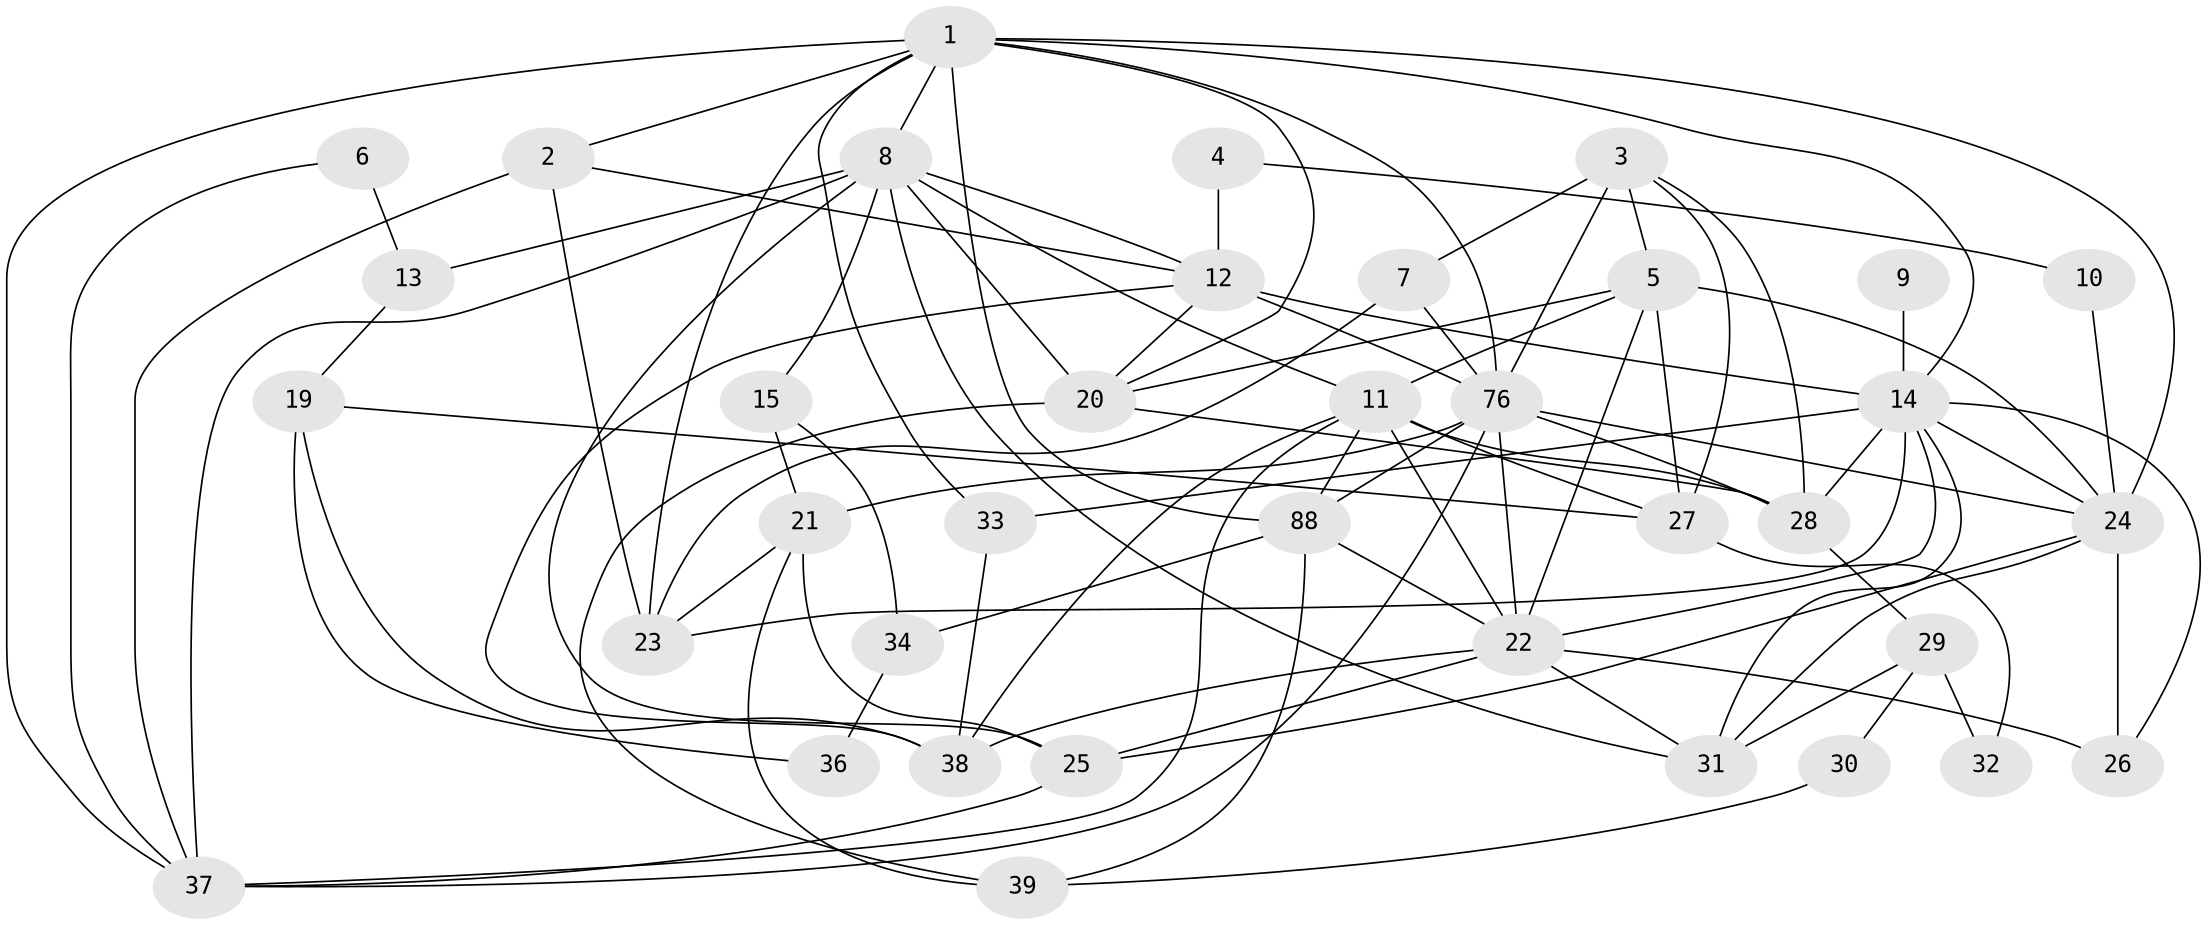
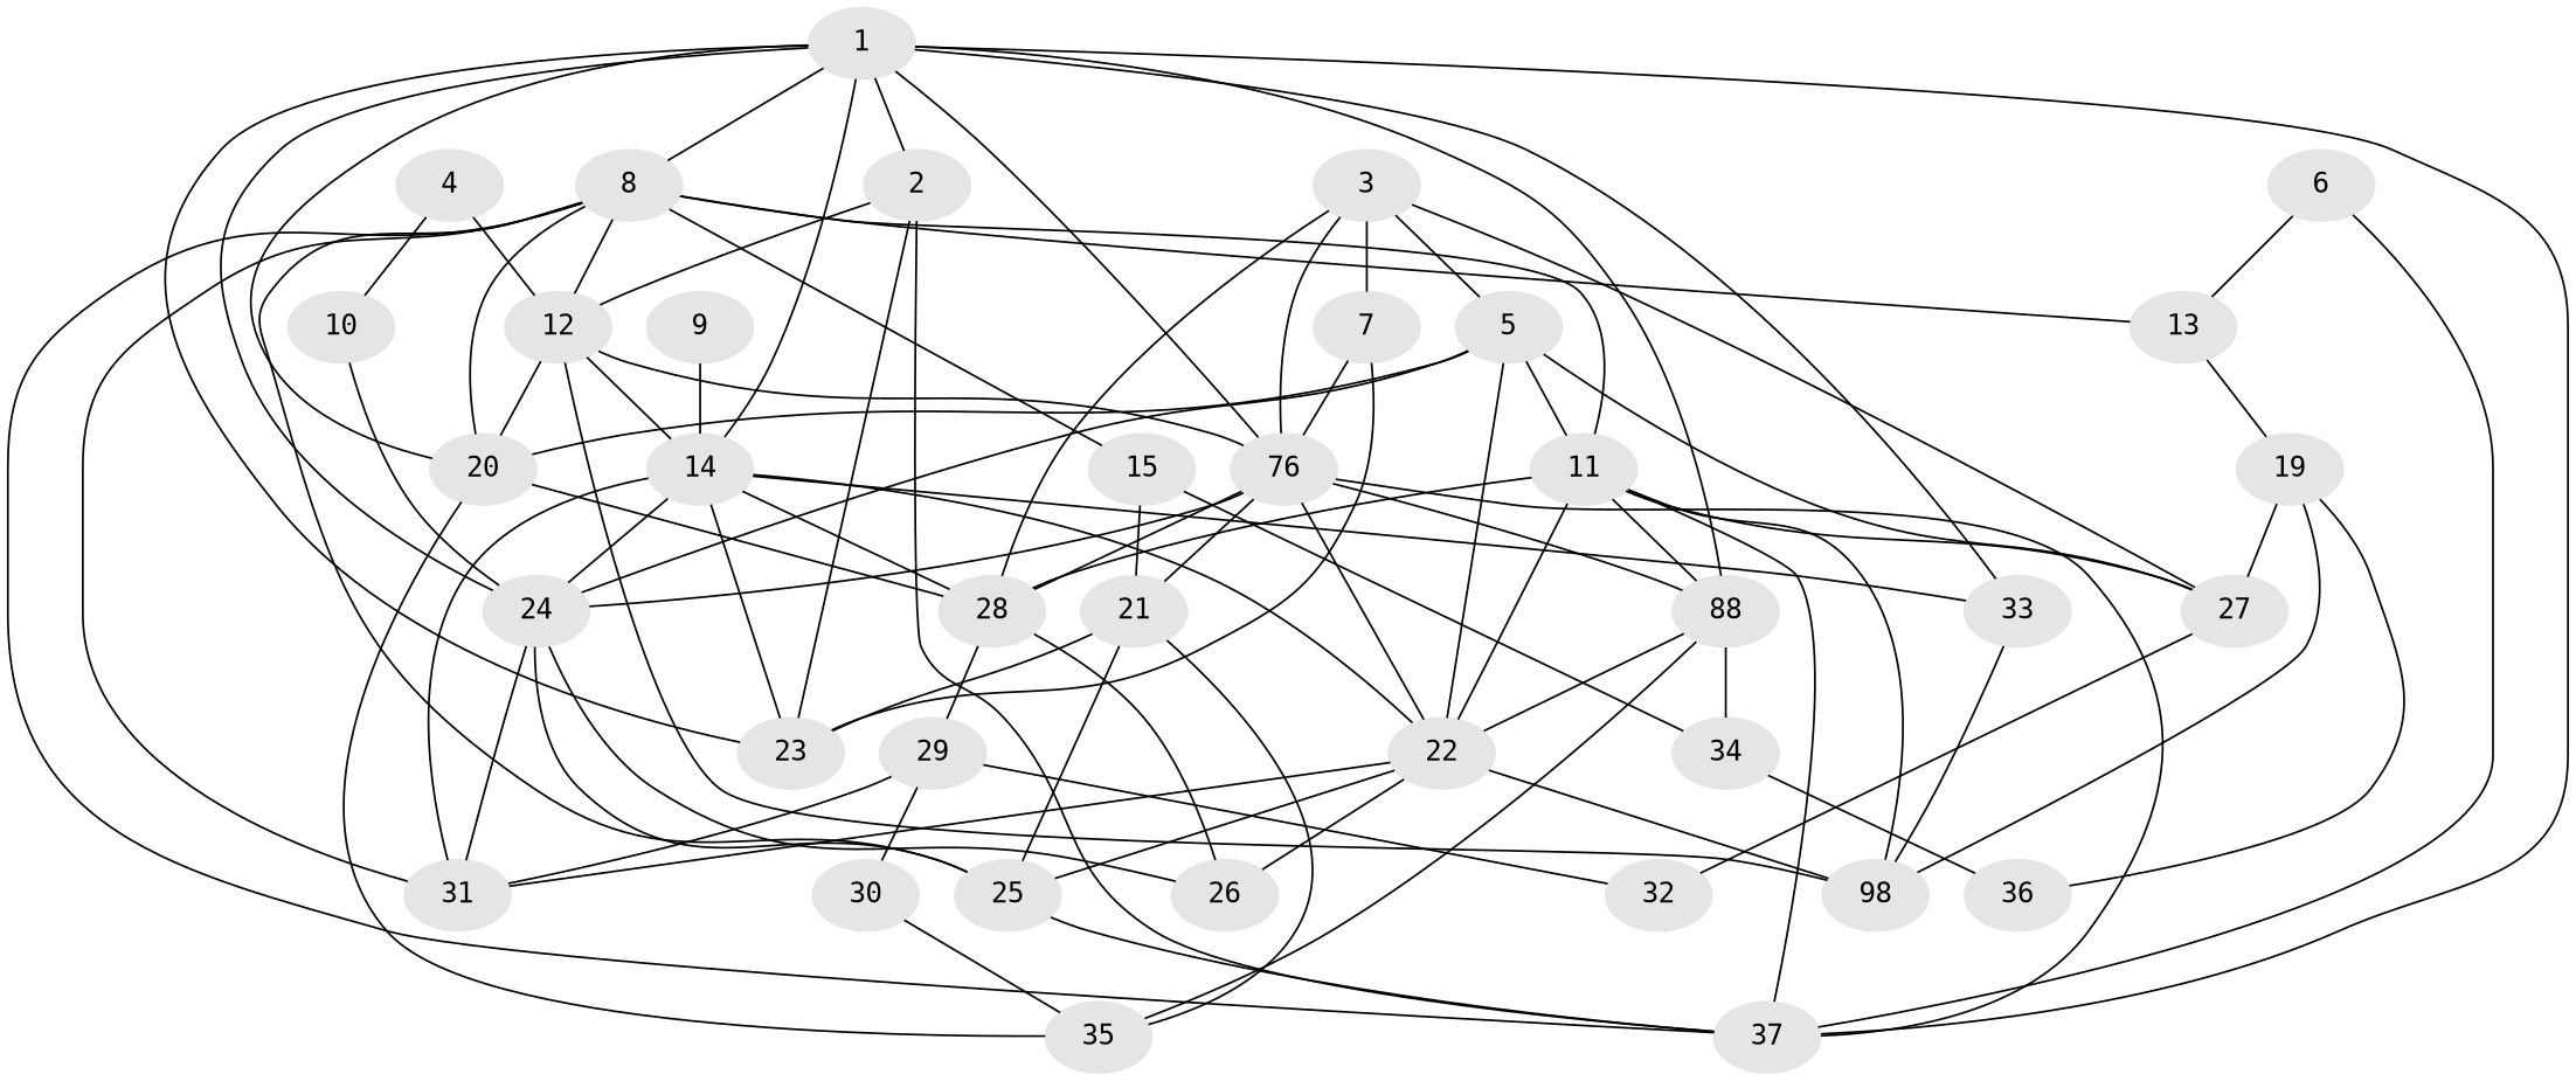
  graph {
    fontname="DejaVu Sans Mono"
    node [color=gray90 fontname="DejaVu Sans Mono" style=filled]
    edge [fontname="DejaVu Sans Mono" weight=1.0]
    1
    2
    8
    14
    n5 [label=76]
    n6 [label=88]
    20
    23
    24
    33
    37
    12
    11
    13
    15
    25
    31
    22
    28
    26
    21
    34
-   35 [label=39]
-   38
+   35
+   38 [label=98]
    29
    3
    5
    7
    27
    32
    4
    10
    6
    19
    9
    36
    30
    1 -- 2
    1 -- 8
    1 -- 14
    1 -- n5
    1 -- n6
    1 -- 20
    1 -- 23
    1 -- 24
    1 -- 33
    1 -- 37
    2 -- 23 [weight=3.0]
    2 -- 37
    2 -- 12
    8 -- 20
    8 -- 37
    8 -- 12
    8 -- 11
    8 -- 13 [weight=2.0]
    8 -- 15
    8 -- 25
    8 -- 31
    14 -- 23
    14 -- 24
    14 -- 33
    14 -- 31
    14 -- 22
    14 -- 28
-   14 -- 26
+   28 -- 26
    n5 -- n6
    n5 -- 24
    n5 -- 37
    n5 -- 22
    n5 -- 28 [weight=3.0]
    n5 -- 21
    n6 -- 22 [weight=2.0]
    n6 -- 34
    n6 -- 35
    20 -- 28
    20 -- 35
    24 -- 25
    24 -- 31
    24 -- 26
    33 -- 38
    12 -- 14
    12 -- n5 [weight=2.0]
    12 -- 20
    12 -- 38 [weight=2.0]
    11 -- n6
    11 -- 37
    11 -- 22
    11 -- 28 [weight=2.0]
    11 -- 38
    11 -- 27
    13 -- 19
    15 -- 21
    15 -- 34
    25 -- 37
    22 -- 25
    22 -- 31
    22 -- 26
    22 -- 38
    28 -- 29
    21 -- 23
    21 -- 25
    21 -- 35
    34 -- 36
    29 -- 31
    29 -- 32
    29 -- 30
    3 -- n5
    3 -- 28
    3 -- 5
    3 -- 7 [weight=2.0]
    3 -- 27
    5 -- 20
    5 -- 24
    5 -- 11
    5 -- 22
    5 -- 27
    7 -- n5 [weight=2.0]
    7 -- 23
    27 -- 32
    4 -- 12
    4 -- 10
    10 -- 24
    6 -- 37
    6 -- 13
    19 -- 38
    19 -- 27
    19 -- 36
    9 -- 14 [weight=2.0]
    30 -- 35
  }
